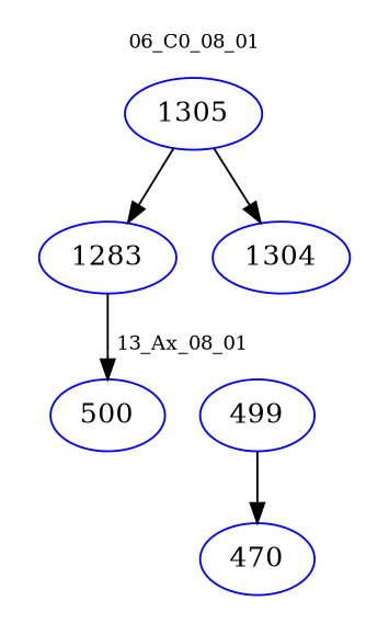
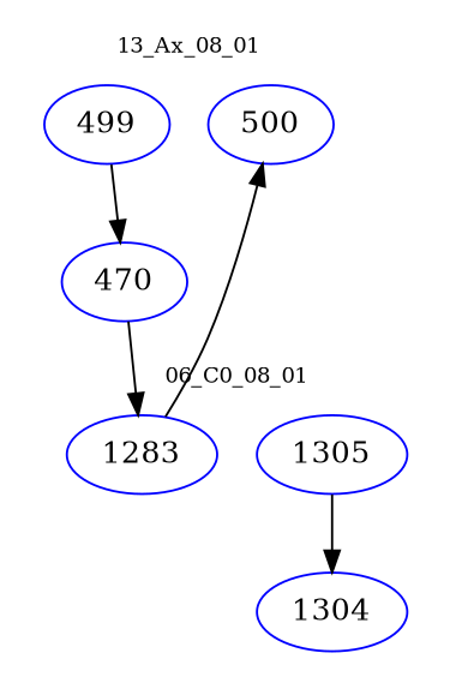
  digraph {
    node [color=blue]
    edge [color=black]
    n1 [label=499]
    n2 [label=470]
    n3 [label=500]
    n4 [label=1305]
    n5 [label=1283]
    n6 [label=1304]
    subgraph cluster_1 {
      color=white
      fontsize=10
      label="13_Ax_08_01"
      n1
      n2
      n3
    }
    subgraph cluster_2 {
      color=white
      fontsize=10
      label="06_C0_08_01"
      n4
      n5
      n6
    }
    n1 -> n2
-   n4 -> n5
+   n2 -> n5
    n4 -> n6
    n5 -> n3
  }
